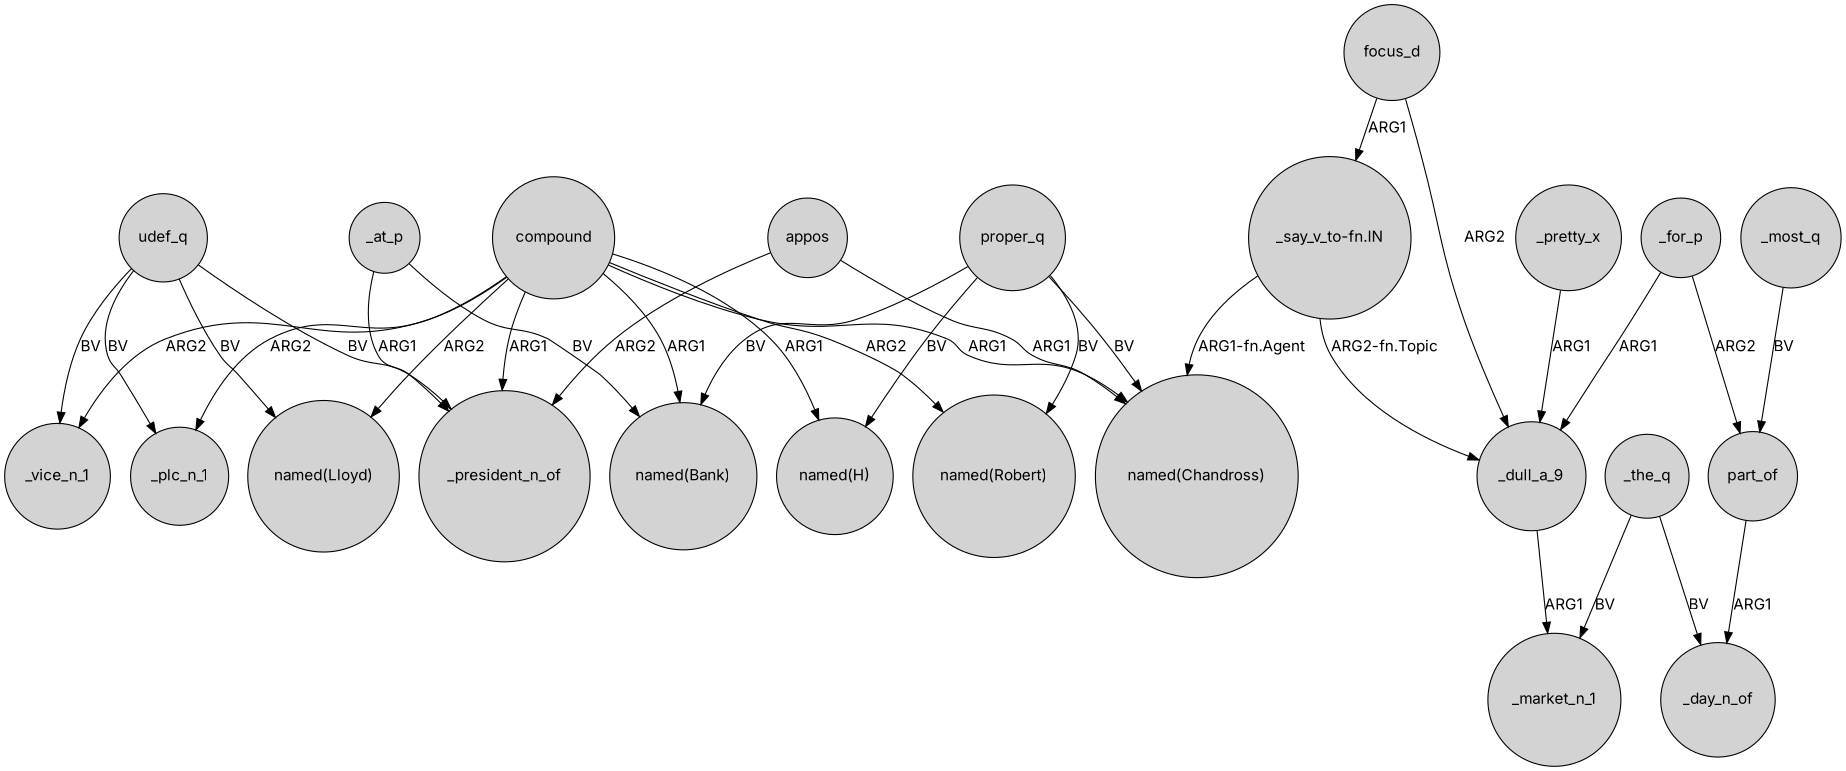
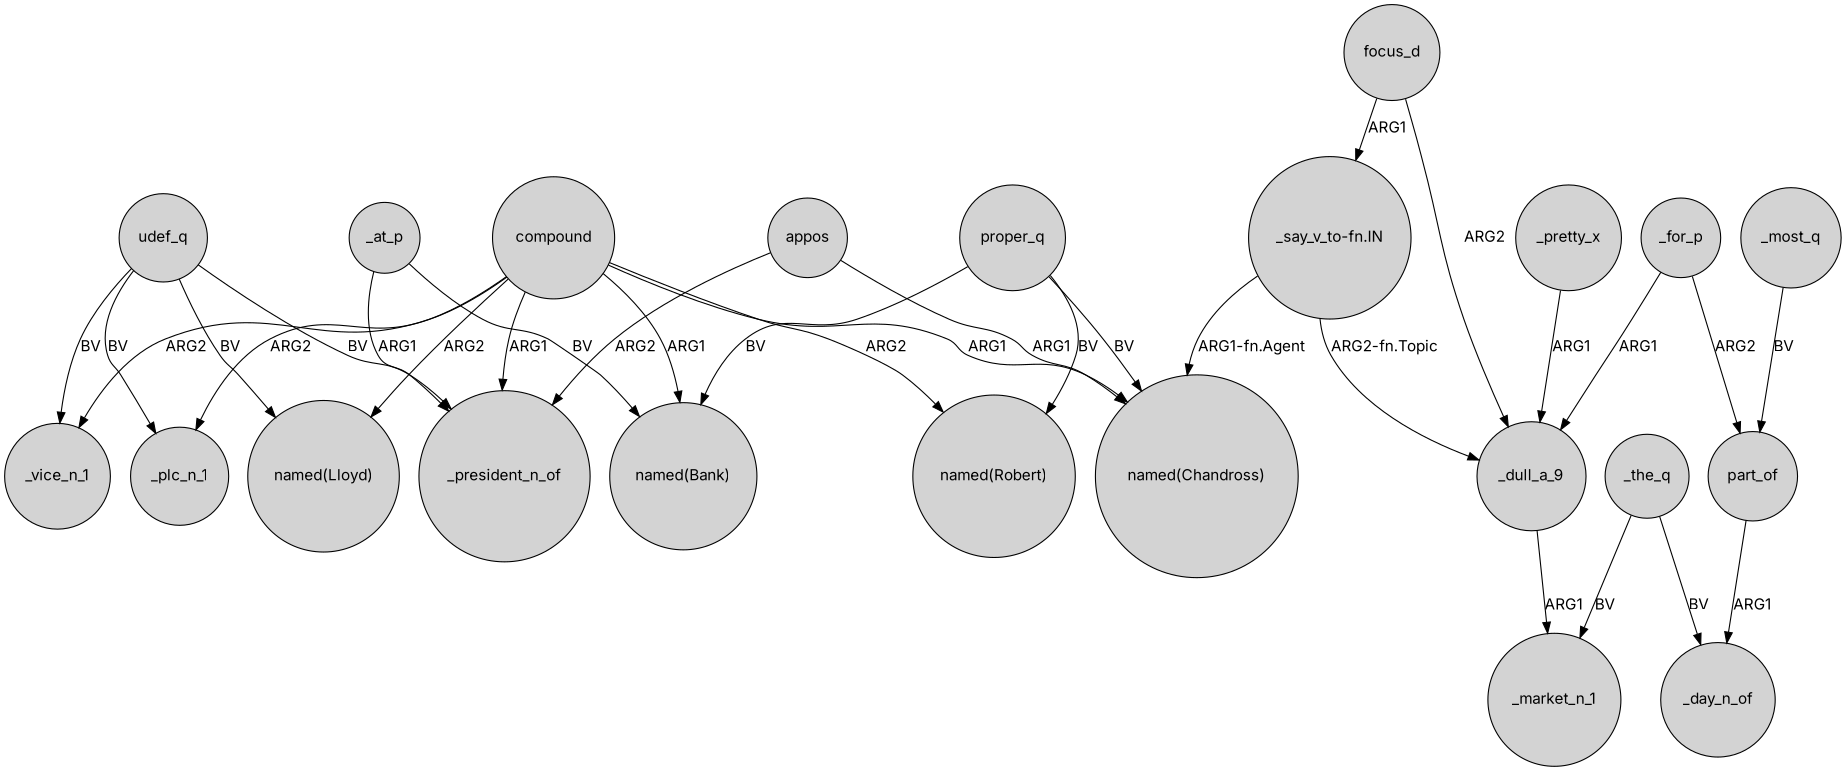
  digraph {
    fontname=Inter
    node [fontname=Inter shape=circle style=filled]
    edge [fontname=Inter]
    _at_p
    "named(Bank)"
    _president_n_of
    compound
    _vice_n_1
    "named(Lloyd)"
    "named(Robert)"
    "named(Chandross)"
-   "named(H)"
    _plc_n_1
    udef_q
    n12 [label=_dull_a_9]
    focus_d
    "_say_v_to-fn.IN"
    _market_n_1
    part_of
    _day_n_of
    appos
    _pretty_x
    _the_q
    _for_p
    proper_q
    _most_q
    _at_p -> "named(Bank)" [label=BV]
    _at_p -> _president_n_of [label=ARG1]
    compound -> "named(Bank)" [label=ARG1]
    compound -> _president_n_of [label=ARG1]
    compound -> _vice_n_1 [label=ARG2]
    compound -> "named(Lloyd)" [label=ARG2]
    compound -> "named(Robert)" [label=ARG2]
    compound -> "named(Chandross)" [label=ARG1]
-   compound -> "named(H)" [label=ARG1]
    compound -> _plc_n_1 [label=ARG2]
    udef_q -> _president_n_of [label=BV]
    udef_q -> _vice_n_1 [label=BV]
    udef_q -> "named(Lloyd)" [label=BV]
    udef_q -> _plc_n_1 [label=BV]
    n12 -> _market_n_1 [label=ARG1]
    focus_d -> n12 [label=ARG2]
    focus_d -> "_say_v_to-fn.IN" [label=ARG1]
    "_say_v_to-fn.IN" -> "named(Chandross)" [label="ARG1-fn.Agent"]
    "_say_v_to-fn.IN" -> n12 [label="ARG2-fn.Topic"]
    part_of -> _day_n_of [label=ARG1]
    appos -> _president_n_of [label=ARG2]
    appos -> "named(Chandross)" [label=ARG1]
    _pretty_x -> n12 [label=ARG1]
    _the_q -> _market_n_1 [label=BV]
    _the_q -> _day_n_of [label=BV]
    _for_p -> n12 [label=ARG1]
    _for_p -> part_of [label=ARG2]
    proper_q -> "named(Bank)" [label=BV]
    proper_q -> "named(Robert)" [label=BV]
    proper_q -> "named(Chandross)" [label=BV]
-   proper_q -> "named(H)" [label=BV]
    _most_q -> part_of [label=BV]
  }
